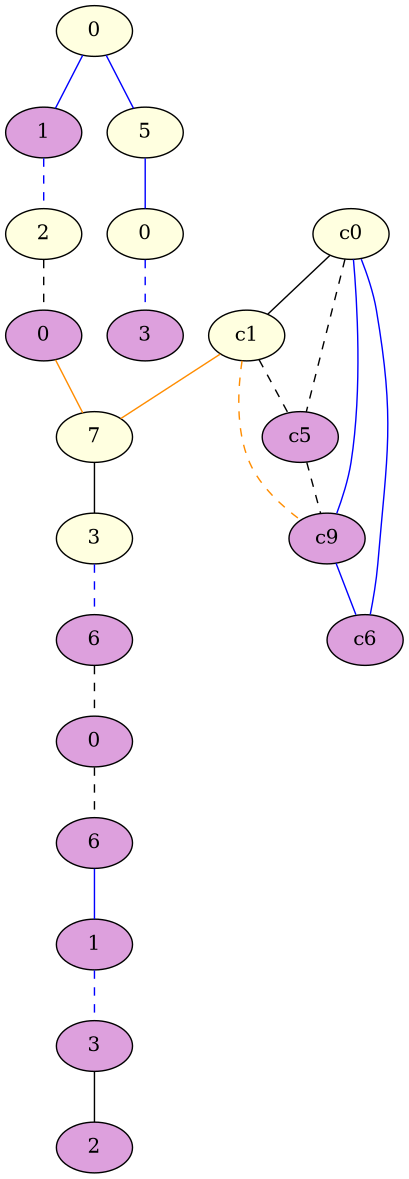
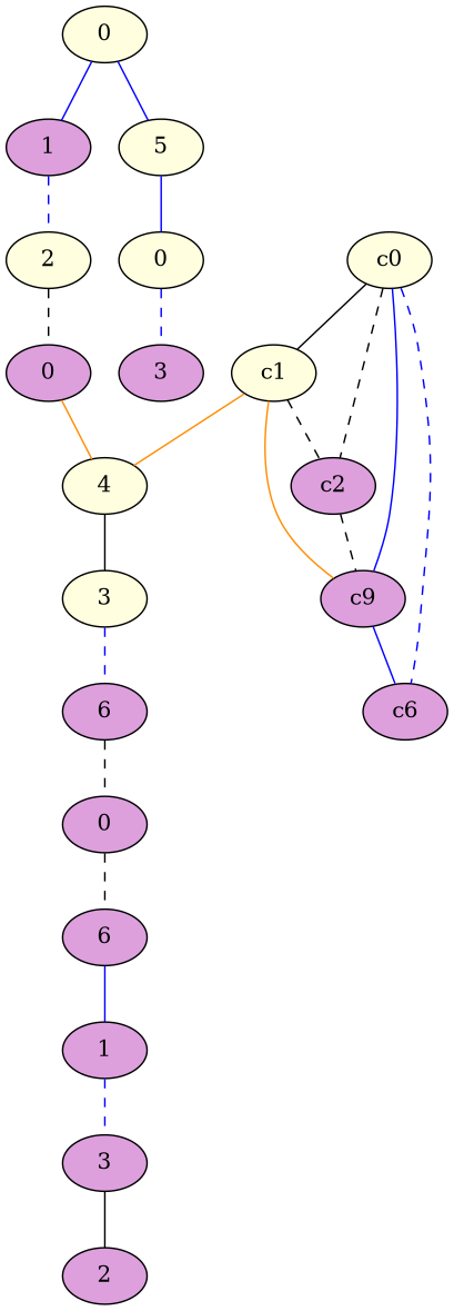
  graph {
    node [fillcolor=plum style=filled]
    edge [color=blue style=solid]
    n1 [fillcolor=lightyellow label=0]
    n2 [label=1]
    n3 [fillcolor=lightyellow label=5]
    n4 [fillcolor=lightyellow label=2]
    n5 [fillcolor=lightyellow label=0]
    n6 [label=0]
-   n7 [fillcolor=lightyellow label=7]
+   n7 [fillcolor=lightyellow label=4]
    n8 [fillcolor=lightyellow label=3]
    n9 [label=6]
    n10 [label=0]
    n11 [label=6]
    n12 [label=1]
    n13 [label=3]
    n14 [label=2]
    n15 [label=3]
    c0 [fillcolor=lightyellow]
    c1 [fillcolor=lightyellow]
-   c2 [label=c5]
+   c2
    n19 [label=c9]
    c6
    n1 -- n2
    n1 -- n3
    n2 -- n4 [style=dashed]
    n3 -- n5
    n4 -- n6 [color=black style=dashed]
    n5 -- n15 [style=dashed]
    n6 -- n7 [color=darkorange]
    n7 -- n8 [color=black]
    n8 -- n9 [style=dashed]
    n9 -- n10 [color=black style=dashed]
    n10 -- n11 [color=black style=dashed]
    n11 -- n12
    n12 -- n13 [style=dashed]
    n13 -- n14 [color=black]
    c0 -- c1 [color=black]
    c0 -- c2 [color=black style=dashed]
    c0 -- n19
-   c0 -- c6
+   c0 -- c6 [style=dashed]
    c1 -- n7 [color=darkorange]
    c1 -- c2 [color=black style=dashed]
-   c1 -- n19 [color=darkorange style=dashed]
+   c1 -- n19 [color=darkorange]
    c2 -- n19 [color=black style=dashed]
    n19 -- c6
  }
